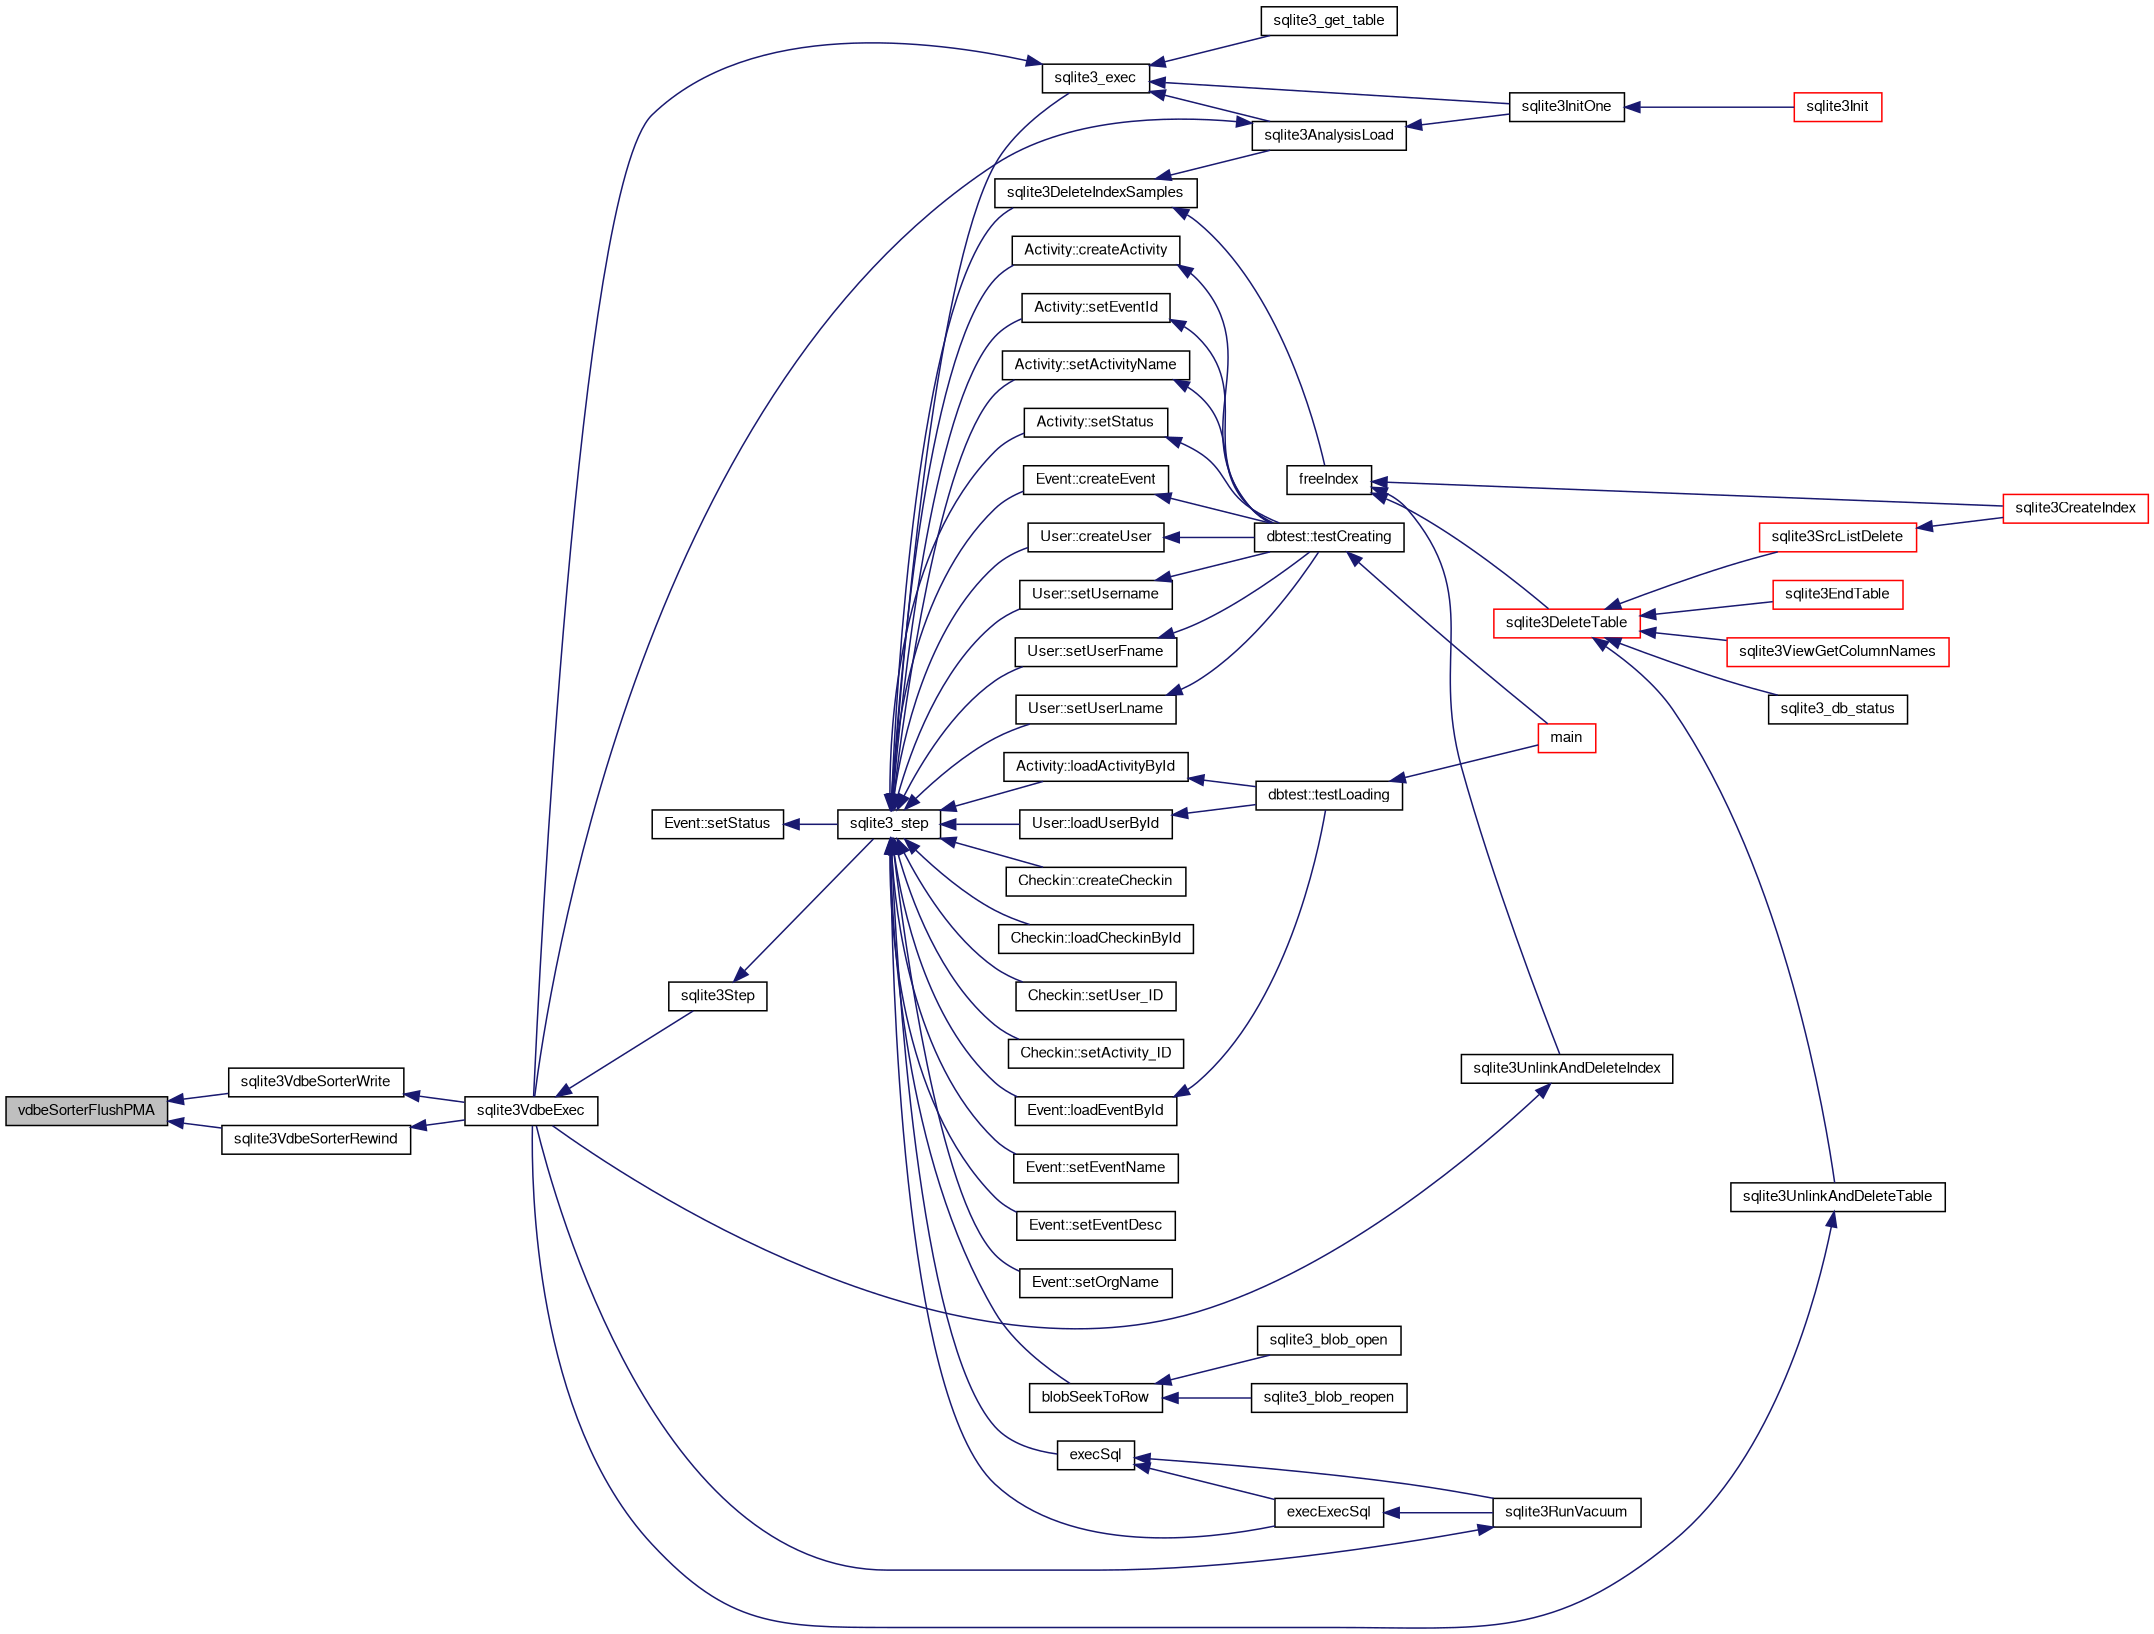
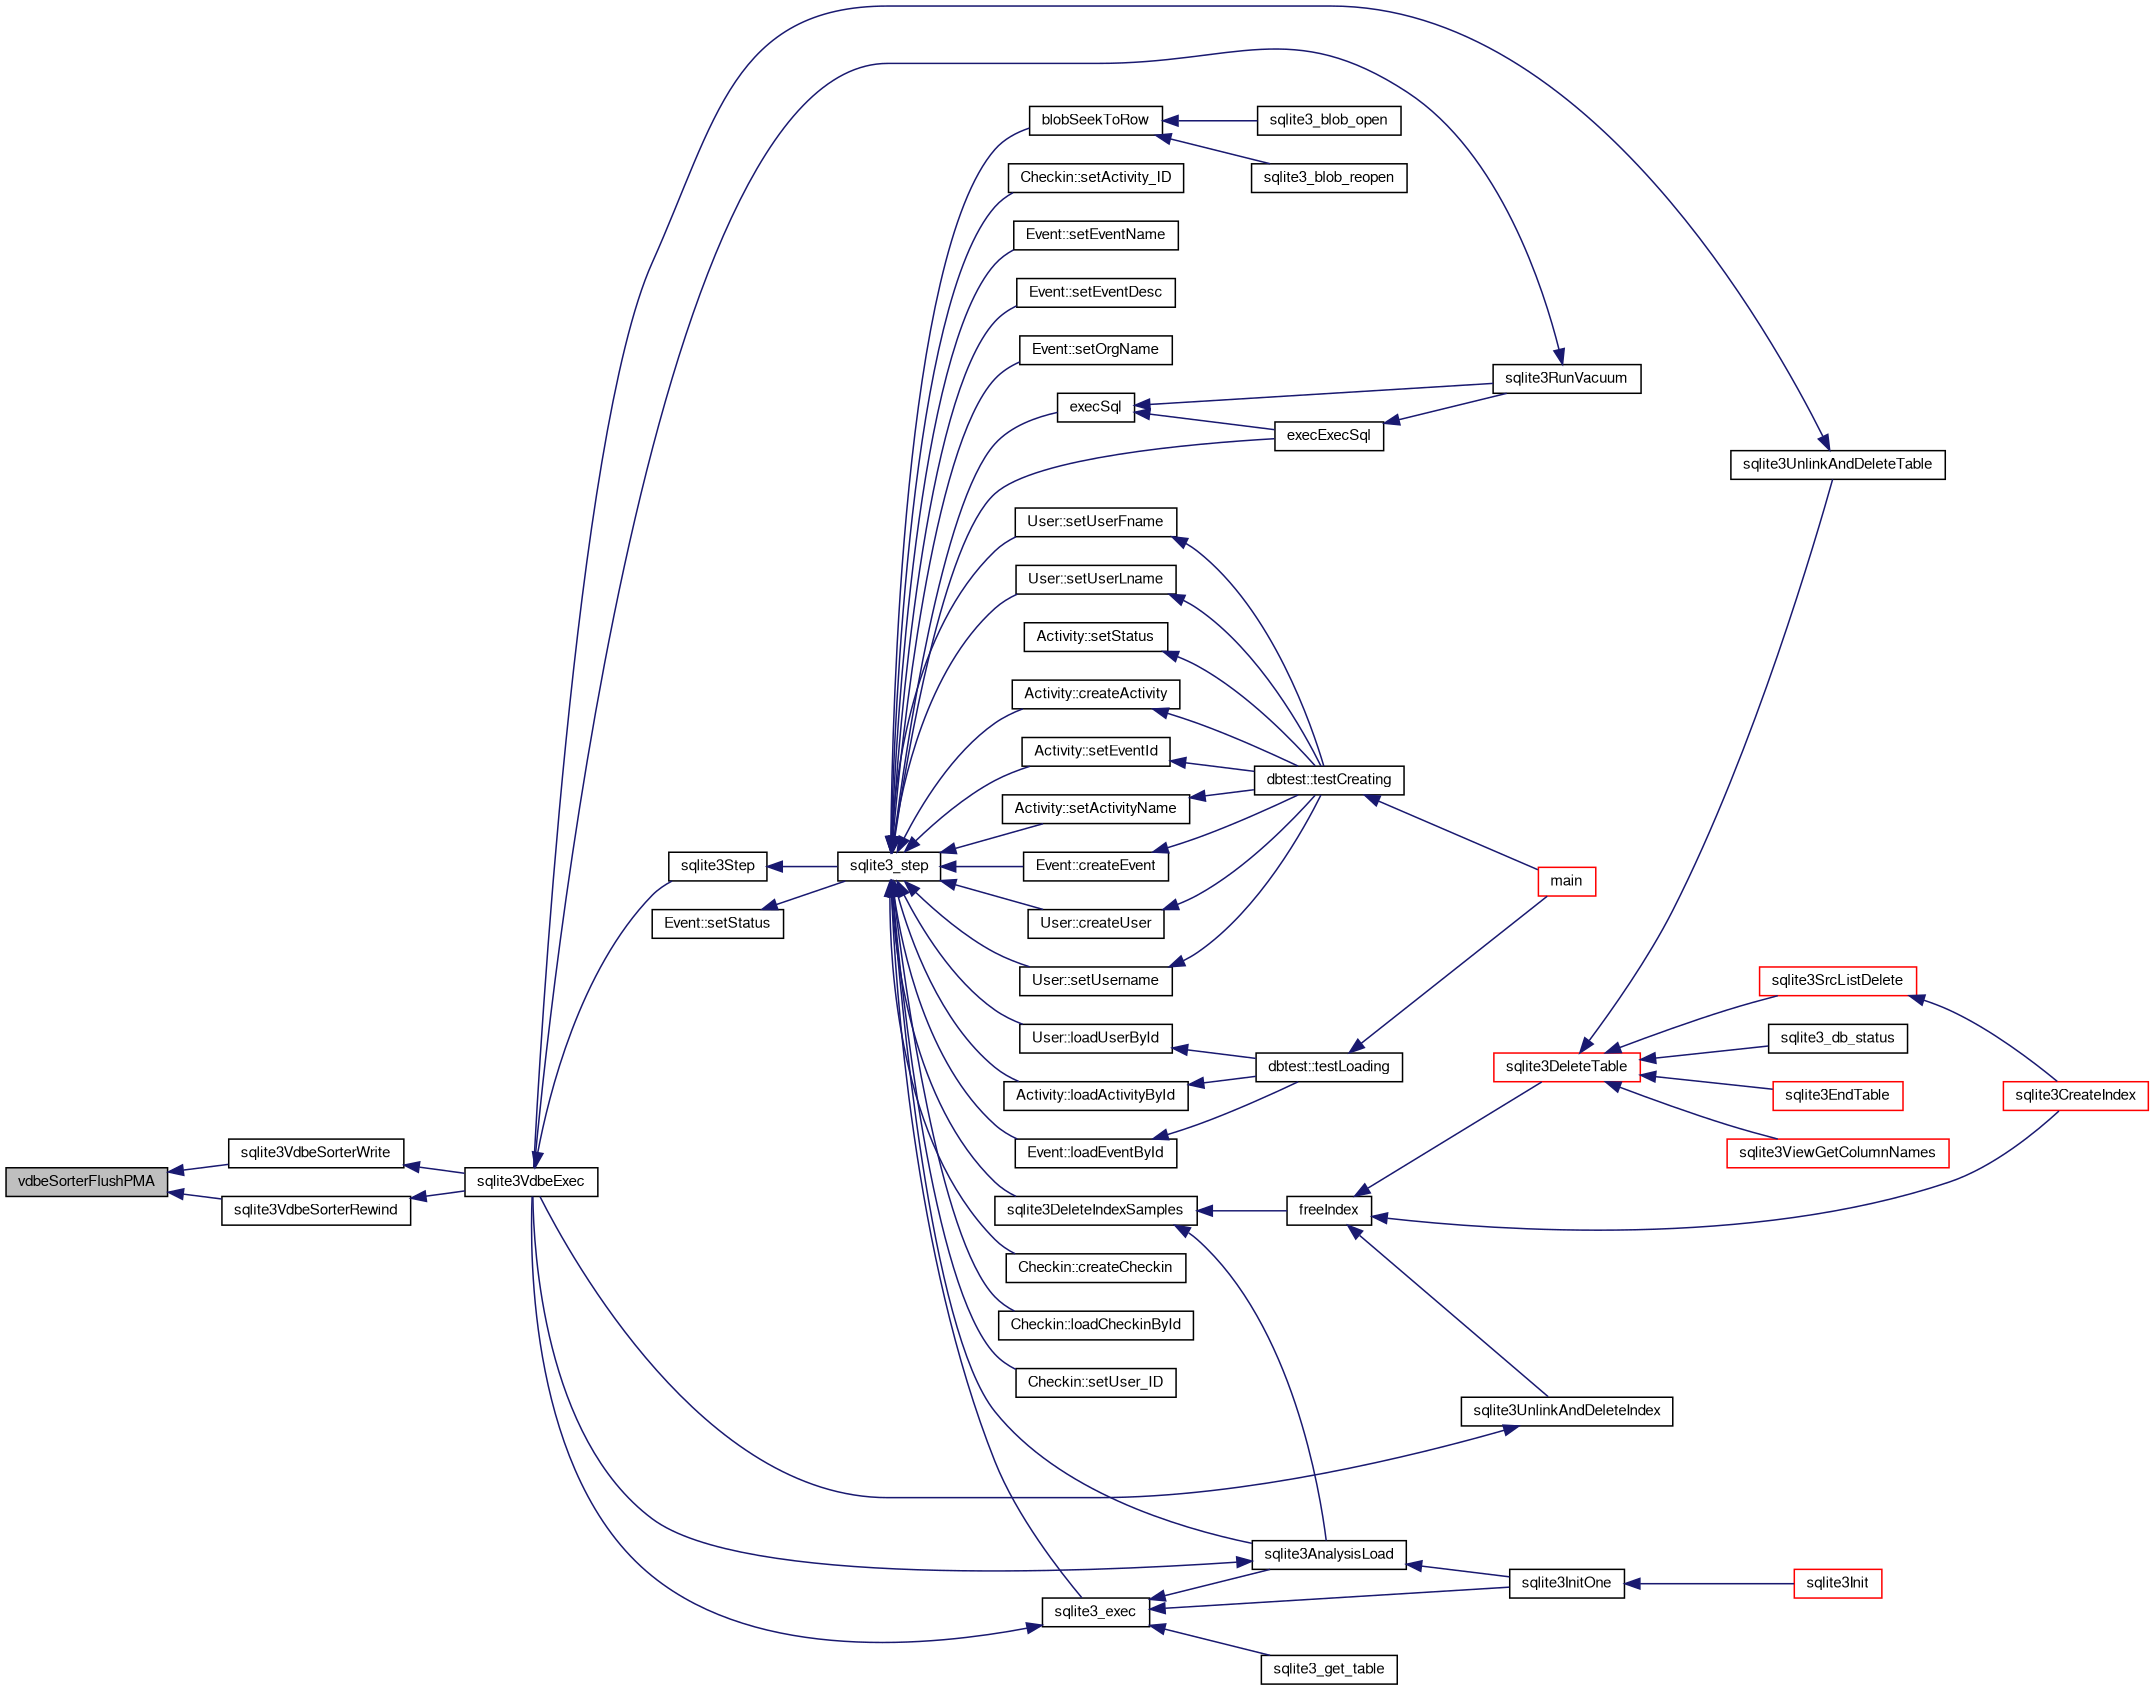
  digraph {
    rankdir=LR
    node [color=black fillcolor=white fontname=FreeSans fontsize=10 shape=record style=filled]
    edge [color=midnightblue dir=back fontname=FreeSans fontsize=10 labelfontname=FreeSans labelfontsize=10 style=solid]
    n1 [fillcolor=grey75 fontcolor=black height=0.2 label=vdbeSorterFlushPMA width=0.4]
    n2 [height=0.2 label=sqlite3VdbeSorterWrite width=0.4]
    n3 [height=0.2 label=sqlite3VdbeSorterRewind width=0.4]
    n4 [height=0.2 label=sqlite3VdbeExec width=0.4]
    n5 [height=0.2 label=sqlite3Step width=0.4]
    n6 [height=0.2 label=sqlite3_step width=0.4]
    n7 [height=0.2 label="Activity::createActivity" width=0.4]
    n8 [height=0.2 label="Activity::loadActivityById" width=0.4]
    n9 [height=0.2 label="Activity::setEventId" width=0.4]
    n10 [height=0.2 label="Activity::setActivityName" width=0.4]
    n11 [height=0.2 label="Activity::setStatus" width=0.4]
    n12 [height=0.2 label="Checkin::createCheckin" width=0.4]
    n13 [height=0.2 label="Checkin::loadCheckinById" width=0.4]
    n14 [height=0.2 label="Checkin::setUser_ID" width=0.4]
    n15 [height=0.2 label="Checkin::setActivity_ID" width=0.4]
    n16 [height=0.2 label="Event::createEvent" width=0.4]
    n17 [height=0.2 label="Event::loadEventById" width=0.4]
    n18 [height=0.2 label="Event::setEventName" width=0.4]
    n19 [height=0.2 label="Event::setEventDesc" width=0.4]
    n20 [height=0.2 label="Event::setOrgName" width=0.4]
    n21 [height=0.2 label=blobSeekToRow width=0.4]
    n22 [height=0.2 label=sqlite3DeleteIndexSamples width=0.4]
    n23 [height=0.2 label=sqlite3_exec width=0.4]
    n24 [height=0.2 label=execSql width=0.4]
    n25 [height=0.2 label=execExecSql width=0.4]
    n26 [height=0.2 label="User::createUser" width=0.4]
    n27 [height=0.2 label="User::loadUserById" width=0.4]
    n28 [height=0.2 label="User::setUsername" width=0.4]
    n29 [height=0.2 label="User::setUserFname" width=0.4]
    n30 [height=0.2 label="User::setUserLname" width=0.4]
    n31 [height=0.2 label="dbtest::testCreating" width=0.4]
    n32 [height=0.2 label="dbtest::testLoading" width=0.4]
    n33 [height=0.2 label="Event::setStatus" width=0.4]
    n34 [height=0.2 label=sqlite3_blob_open width=0.4]
    n35 [height=0.2 label=sqlite3_blob_reopen width=0.4]
    n36 [height=0.2 label=sqlite3AnalysisLoad width=0.4]
    n37 [height=0.2 label=freeIndex width=0.4]
    n38 [height=0.2 label=sqlite3InitOne width=0.4]
    n39 [height=0.2 label=sqlite3_get_table width=0.4]
    n40 [height=0.2 label=sqlite3RunVacuum width=0.4]
    n41 [color=red height=0.2 label=main width=0.4]
    n42 [height=0.2 label=sqlite3UnlinkAndDeleteIndex width=0.4]
    n43 [color=red height=0.2 label=sqlite3DeleteTable width=0.4]
    n44 [color=red height=0.2 label=sqlite3CreateIndex width=0.4]
    n45 [color=red height=0.2 label=sqlite3Init width=0.4]
    n46 [height=0.2 label=sqlite3_db_status width=0.4]
    n47 [height=0.2 label=sqlite3UnlinkAndDeleteTable width=0.4]
    n48 [color=red height=0.2 label=sqlite3EndTable width=0.4]
    n49 [color=red height=0.2 label=sqlite3ViewGetColumnNames width=0.4]
    n50 [color=red height=0.2 label=sqlite3SrcListDelete width=0.4]
    n1 -> n2
    n1 -> n3
    n2 -> n4
    n3 -> n4
    n4 -> n5
    n5 -> n6
    n6 -> n7
    n6 -> n8
    n6 -> n9
    n6 -> n10
-   n6 -> n11
+   n6 -> n36
    n6 -> n12
    n6 -> n13
    n6 -> n14
    n6 -> n15
    n6 -> n16
    n6 -> n17
    n6 -> n18
    n6 -> n19
    n6 -> n20
    n6 -> n21
    n6 -> n22
    n6 -> n23
    n6 -> n24
    n6 -> n25
    n6 -> n26
    n6 -> n27
    n6 -> n28
    n6 -> n29
    n6 -> n30
    n7 -> n31
    n8 -> n32
    n9 -> n31
    n10 -> n31
    n11 -> n31
    n16 -> n31
    n17 -> n32
    n21 -> n34
    n21 -> n35
    n22 -> n36
    n22 -> n37
    n23 -> n4
    n23 -> n36
    n23 -> n38
    n23 -> n39
    n24 -> n25
    n24 -> n40
    n25 -> n40
    n26 -> n31
    n27 -> n32
    n28 -> n31
    n29 -> n31
    n30 -> n31
    n31 -> n41
    n32 -> n41
    n33 -> n6
    n36 -> n4
    n36 -> n38
    n37 -> n42
    n37 -> n43
    n37 -> n44
    n38 -> n45
    n40 -> n4
    n42 -> n4
    n43 -> n46
    n43 -> n47
    n43 -> n48
    n43 -> n49
    n43 -> n50
    n47 -> n4
    n50 -> n44
  }
